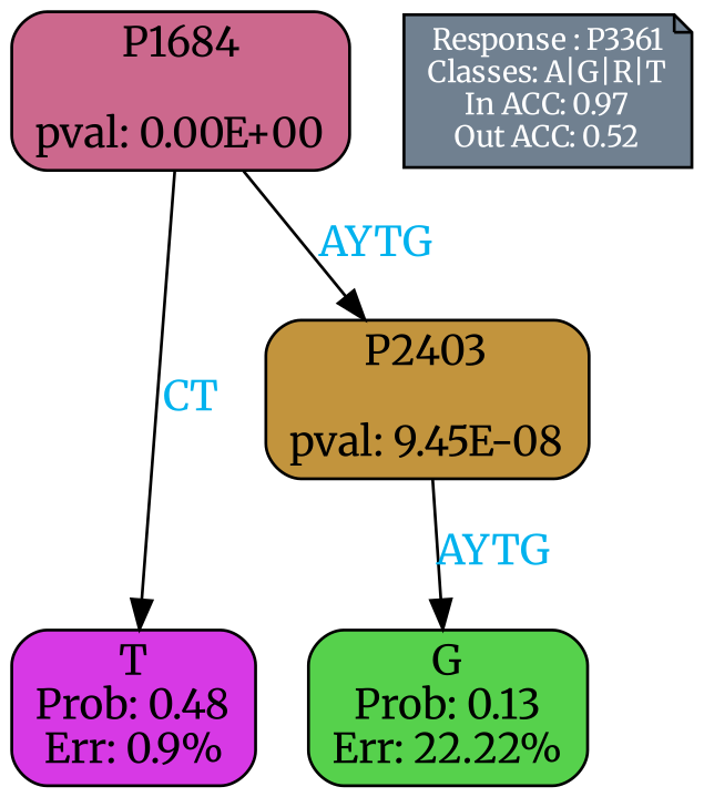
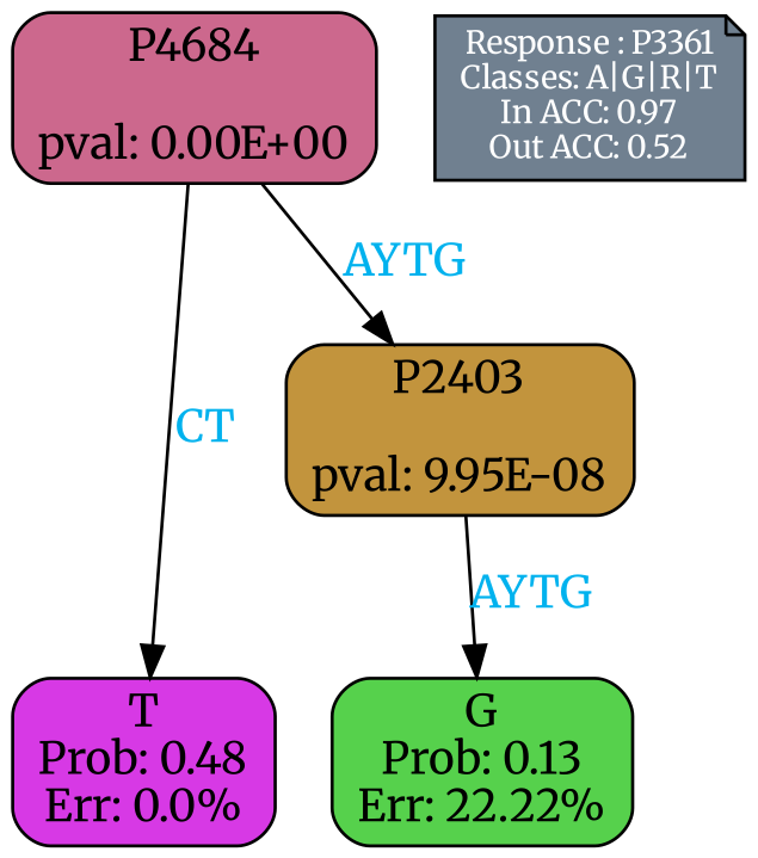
  digraph {
    fontname=Merriweather
    ranksep=equally
    splines=polylines
    node [color=black fontname=Merriweather shape=box style="filled, rounded"]
    edge [fontcolor=deepskyblue2 fontname=Merriweather]
    n1 [fillcolor="#56d14c" label="G\nProb: 0.13\nErr: 22.22%"]
-   n2 [fillcolor="#d739e5" label="T\nProb: 0.48\nErr: 0.9%"]
+   n2 [fillcolor="#d739e5" label="T\nProb: 0.48\nErr: 0.0%"]
    n3 [align=left fillcolor=slategray fontcolor=white fontsize=10 label="Response : P3361\nClasses: A|G|R|T\nIn ACC: 0.97\nOut ACC: 0.52\n" shape=note style=filled]
-   n4 [fillcolor="#cc688d" label="P1684\n\npval: 0.00E+00"]
-   n5 [fillcolor="#c2943d" label="P2403\n\npval: 9.45E-08"]
+   n4 [fillcolor="#cc688d" label="P4684\n\npval: 0.00E+00"]
+   n5 [fillcolor="#c2943d" label="P2403\n\npval: 9.95E-08"]
    subgraph sub_1 {
      rank=same
      n1
      n2
    }
    subgraph sub_2 {
      rank=same
      n3
      n4
    }
    n4 -> n2 [label=CT]
    n4 -> n5 [label=AYTG]
    n5 -> n1 [label=AYTG]
  }
